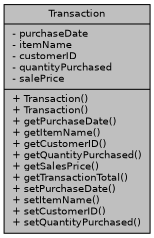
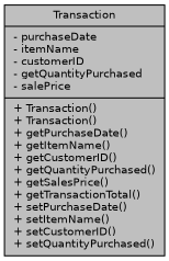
  digraph {
-   n1 [color=black fillcolor=grey75 fontcolor=black fontname=Helvetica fontsize=10 height=0.2 label="{Transaction\n|- purchaseDate\l- itemName\l- customerID\l- quantityPurchased\l- salePrice\l|+ Transaction()\l+ Transaction()\l+ getPurchaseDate()\l+ getItemName()\l+ getCustomerID()\l+ getQuantityPurchased()\l+ getSalesPrice()\l+ getTransactionTotal()\l+ setPurchaseDate()\l+ setItemName()\l+ setCustomerID()\l+ setQuantityPurchased()\l}" shape=record style=filled width=0.4]
+   n1 [color=black fillcolor=grey75 fontcolor=black fontname=Helvetica fontsize=10 height=0.2 label="{Transaction\n|- purchaseDate\l- itemName\l- customerID\l- getQuantityPurchased\l- salePrice\l|+ Transaction()\l+ Transaction()\l+ getPurchaseDate()\l+ getItemName()\l+ getCustomerID()\l+ getQuantityPurchased()\l+ getSalesPrice()\l+ getTransactionTotal()\l+ setPurchaseDate()\l+ setItemName()\l+ setCustomerID()\l+ setQuantityPurchased()\l}" shape=record style=filled width=0.4]
  }
